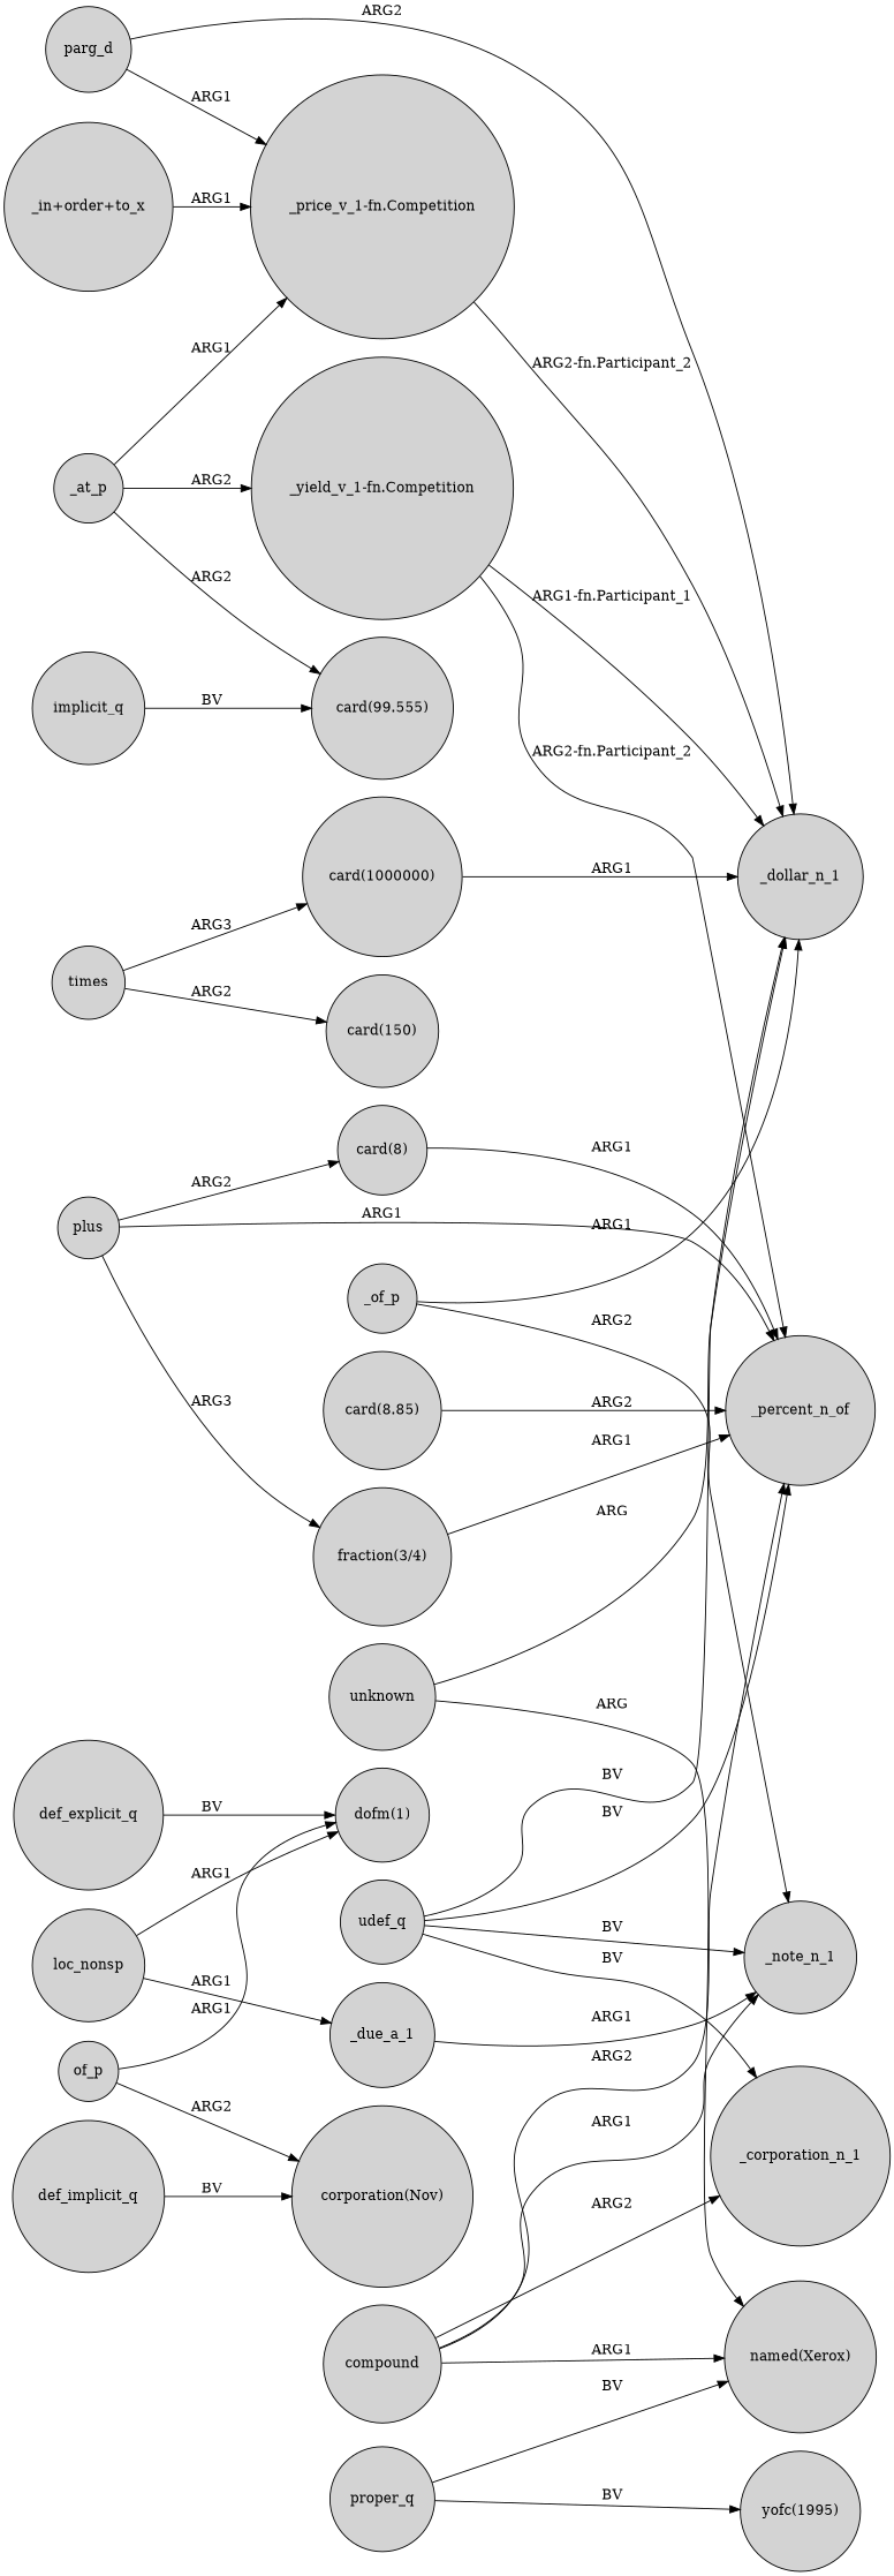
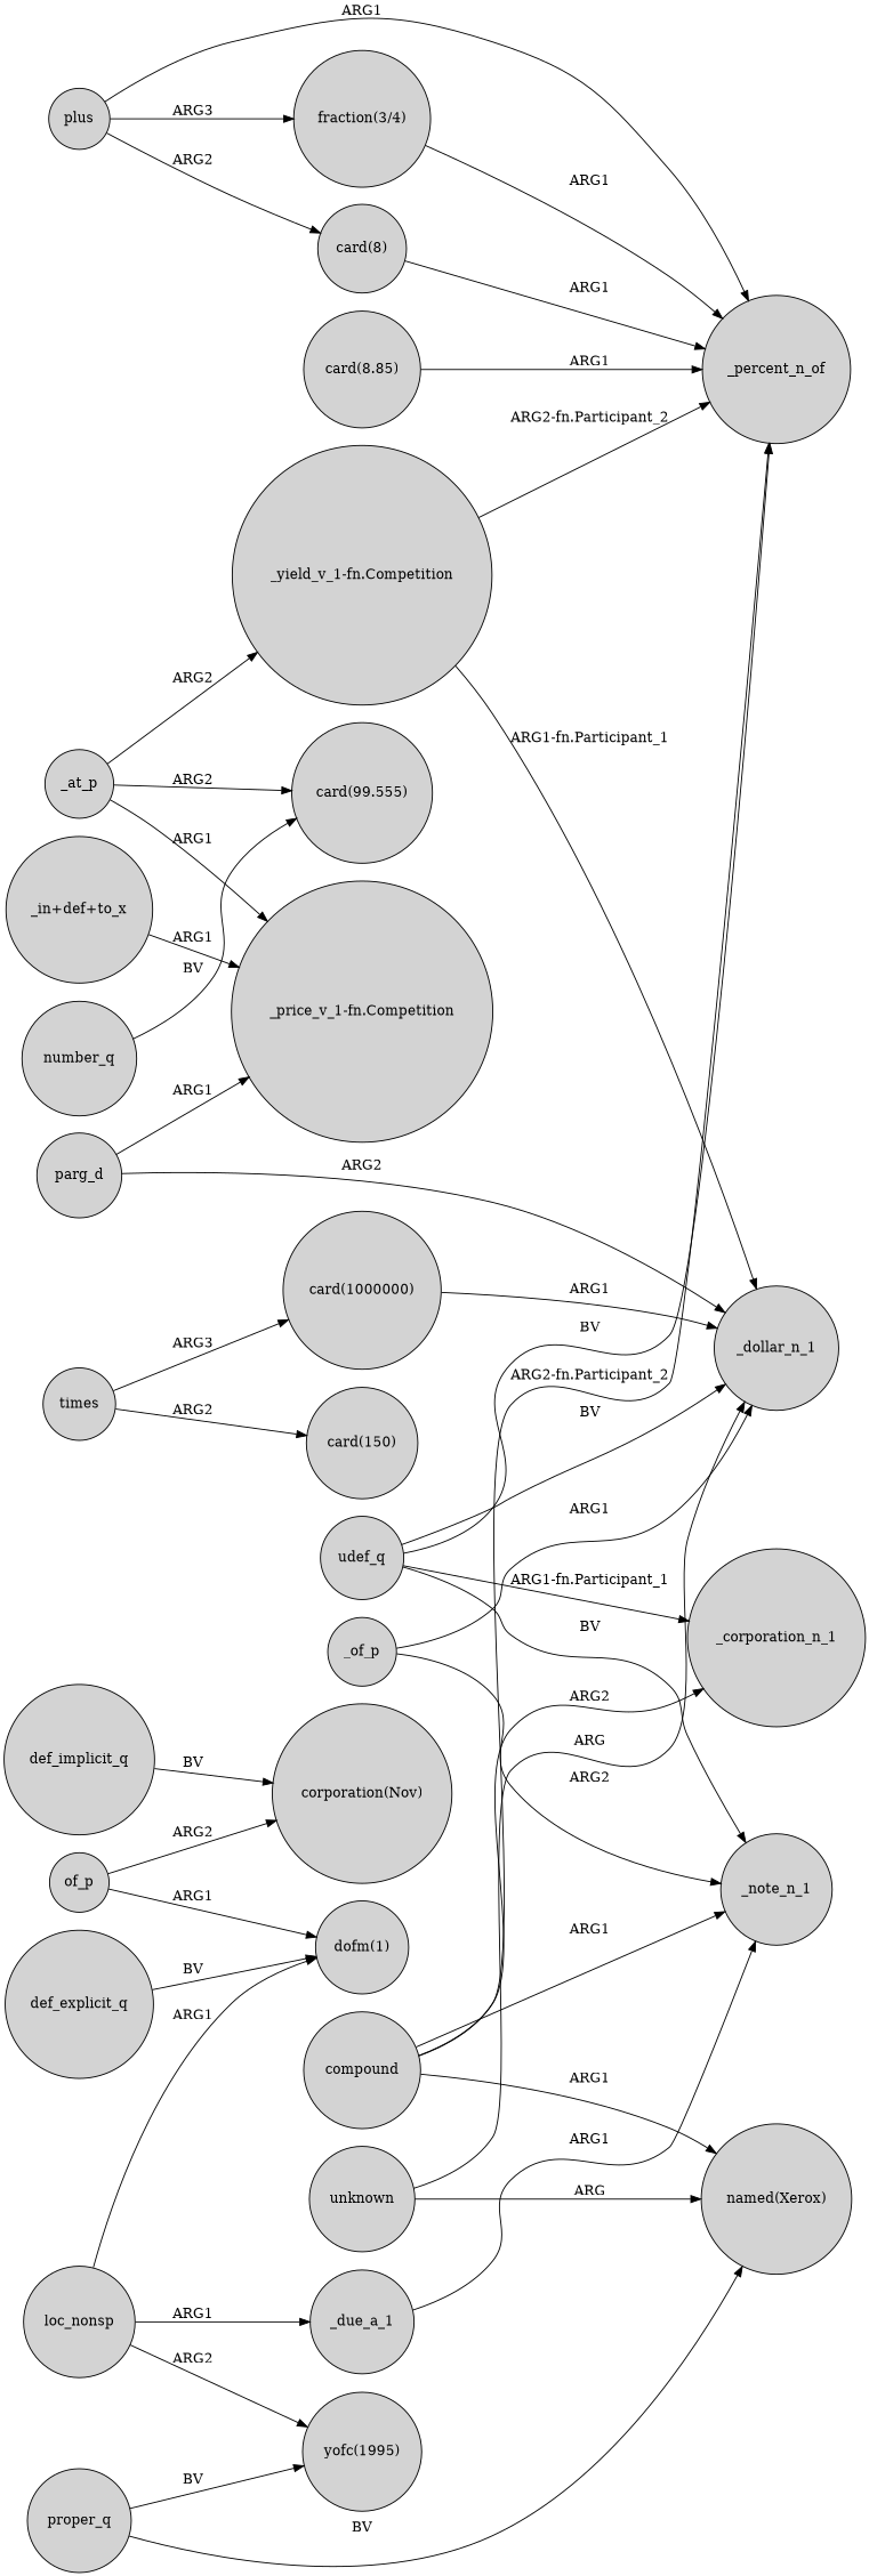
  digraph {
    rankdir=LR
    node [shape=circle style=filled]
    _of_p
    _dollar_n_1
    _note_n_1
    parg_d
    "_price_v_1-fn.Competition"
    unknown
    "named(Xerox)"
    n8 [label="corporation(Nov)"]
    of_p
    "dofm(1)"
    _at_p
    "card(99.555)"
    "_yield_v_1-fn.Competition"
    plus
    "card(8)"
    _percent_n_of
    "fraction(3/4)"
    proper_q
    "yofc(1995)"
    times
    "card(1000000)"
    "card(150)"
    "card(8.85)"
-   "_in+order+to_x"
+   "_in+order+to_x" [label="_in+def+to_x"]
    loc_nonsp
    _due_a_1
    def_explicit_q
    udef_q
    _corporation_n_1
-   number_q [label=implicit_q]
+   number_q
    compound
    def_implicit_q
    _of_p -> _dollar_n_1 [label=ARG1]
    _of_p -> _note_n_1 [label=ARG2]
    parg_d -> _dollar_n_1 [label=ARG2]
    parg_d -> "_price_v_1-fn.Competition" [label=ARG1]
-   "_price_v_1-fn.Competition" -> _dollar_n_1 [label="ARG2-fn.Participant_2"]
    unknown -> _dollar_n_1 [label=ARG]
    unknown -> "named(Xerox)" [label=ARG]
    of_p -> n8 [label=ARG2]
    of_p -> "dofm(1)" [label=ARG1]
    _at_p -> "_price_v_1-fn.Competition" [label=ARG1]
    _at_p -> "card(99.555)" [label=ARG2]
    _at_p -> "_yield_v_1-fn.Competition" [label=ARG2]
    "_yield_v_1-fn.Competition" -> _dollar_n_1 [label="ARG1-fn.Participant_1"]
    "_yield_v_1-fn.Competition" -> _percent_n_of [label="ARG2-fn.Participant_2"]
    plus -> "card(8)" [label=ARG2]
    plus -> _percent_n_of [label=ARG1]
    plus -> "fraction(3/4)" [label=ARG3]
    "card(8)" -> _percent_n_of [label=ARG1]
    "fraction(3/4)" -> _percent_n_of [label=ARG1]
    proper_q -> "named(Xerox)" [label=BV]
    proper_q -> "yofc(1995)" [label=BV]
    times -> "card(1000000)" [label=ARG3]
    times -> "card(150)" [label=ARG2]
    "card(1000000)" -> _dollar_n_1 [label=ARG1]
-   "card(8.85)" -> _percent_n_of [label=ARG2]
+   "card(8.85)" -> _percent_n_of [label=ARG1]
    "_in+order+to_x" -> "_price_v_1-fn.Competition" [label=ARG1]
    loc_nonsp -> "dofm(1)" [label=ARG1]
+   loc_nonsp -> "yofc(1995)" [label=ARG2]
    loc_nonsp -> _due_a_1 [label=ARG1]
    _due_a_1 -> _note_n_1 [label=ARG1]
    def_explicit_q -> "dofm(1)" [label=BV]
    udef_q -> _dollar_n_1 [label=BV]
    udef_q -> _note_n_1 [label=BV]
    udef_q -> _percent_n_of [label=BV]
-   udef_q -> _corporation_n_1 [label=BV]
+   udef_q -> _corporation_n_1 [label="ARG1-fn.Participant_1"]
    number_q -> "card(99.555)" [label=BV]
    compound -> _note_n_1 [label=ARG1]
    compound -> "named(Xerox)" [label=ARG1]
-   compound -> _percent_n_of [label=ARG2]
+   compound -> _percent_n_of [label="ARG2-fn.Participant_2"]
    compound -> _corporation_n_1 [label=ARG2]
    def_implicit_q -> n8 [label=BV]
  }
